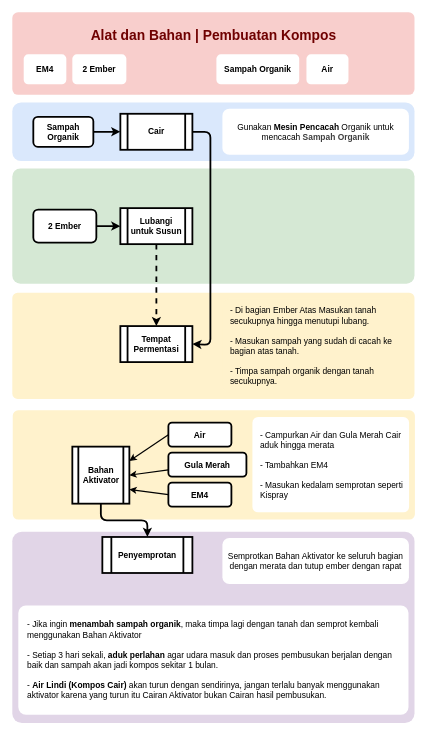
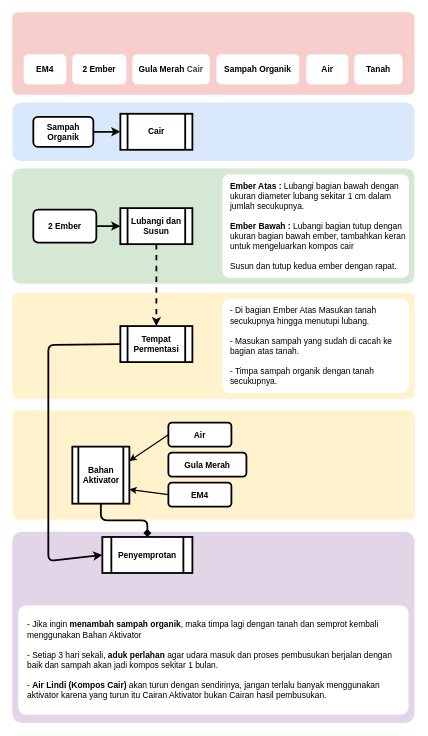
  <mxCell id="0" />
  <mxCell id="1" parent="0" />
  <mxCell id="2" value="" style="rounded=1;whiteSpace=wrap;html=1;strokeWidth=3;fontSize=14;strokeColor=none;fillColor=#f8cecc;arcSize=7;" parent="1" vertex="1"><mxGeometry x="20" y="20" width="670" height="137.5" as="geometry" /></mxCell>
  <mxCell id="3" value="" style="rounded=1;whiteSpace=wrap;html=1;strokeWidth=3;fontSize=14;strokeColor=none;fillColor=#e1d5e7;arcSize=5;" parent="1" vertex="1"><mxGeometry x="20" y="885.25" width="670" height="318.75" as="geometry" /></mxCell>
  <mxCell id="4" value="" style="rounded=1;whiteSpace=wrap;html=1;strokeWidth=3;fontSize=14;strokeColor=none;fillColor=#fff2cc;arcSize=5;" parent="1" vertex="1"><mxGeometry x="20" y="487" width="670" height="177" as="geometry" /></mxCell>
  <mxCell id="5" value="" style="rounded=1;whiteSpace=wrap;html=1;strokeWidth=3;fontSize=14;strokeColor=none;fillColor=#d5e8d4;arcSize=7;" parent="1" vertex="1"><mxGeometry x="20" y="280" width="670" height="192" as="geometry" /></mxCell>
  <mxCell id="6" value="" style="rounded=1;whiteSpace=wrap;html=1;strokeWidth=3;fontSize=14;strokeColor=none;fillColor=#dae8fc;" parent="1" vertex="1"><mxGeometry x="20" y="170.25" width="670" height="97.5" as="geometry" /></mxCell>
  <mxCell id="7" value="2 Ember" style="rounded=1;whiteSpace=wrap;html=1;strokeWidth=3;fontSize=14;fontStyle=1" parent="1" vertex="1"><mxGeometry x="55" y="348.5" width="105" height="55" as="geometry" /></mxCell>
  <mxCell id="8" value="Cair" style="shape=process;whiteSpace=wrap;html=1;backgroundOutline=1;strokeWidth=3;fontSize=14;fontStyle=1" parent="1" vertex="1"><mxGeometry x="200" y="189" width="120" height="60" as="geometry" /></mxCell>
  <mxCell id="9" value="" style="edgeStyle=none;html=1;fontSize=14;strokeWidth=3;fontStyle=1" parent="1" source="10" target="8" edge="1"><mxGeometry relative="1" as="geometry" /></mxCell>
  <mxCell id="10" value="Sampah Organik" style="rounded=1;whiteSpace=wrap;html=1;strokeWidth=3;fontSize=14;fontStyle=1" parent="1" vertex="1"><mxGeometry x="55" y="193.99" width="100" height="50" as="geometry" /></mxCell>
- <mxCell id="11" value="Lubangi untuk Susun" style="shape=process;whiteSpace=wrap;html=1;backgroundOutline=1;strokeWidth=3;fontSize=14;fontStyle=1" parent="1" vertex="1"><mxGeometry x="200" y="346.16" width="120" height="60" as="geometry" /></mxCell>
+ <mxCell id="11" value="Lubangi dan Susun" style="shape=process;whiteSpace=wrap;html=1;backgroundOutline=1;strokeWidth=3;fontSize=14;fontStyle=1" parent="1" vertex="1"><mxGeometry x="200" y="346.16" width="120" height="60" as="geometry" /></mxCell>
  <mxCell id="12" value="Tempat Permentasi" style="shape=process;whiteSpace=wrap;html=1;backgroundOutline=1;strokeWidth=3;fontSize=14;fontStyle=1" parent="1" vertex="1"><mxGeometry x="200" y="542.66" width="120" height="60" as="geometry" /></mxCell>
  <mxCell id="13" value="Penyemprotan" style="shape=process;whiteSpace=wrap;html=1;backgroundOutline=1;strokeWidth=3;fontSize=14;fontStyle=1" parent="1" vertex="1"><mxGeometry x="170" y="894" width="150" height="60" as="geometry" /></mxCell>
- <mxCell id="14" value="Gunakan &lt;b&gt;Mesin Pencacah&lt;/b&gt; Organik untuk mencacah&amp;nbsp;&lt;b style=&quot;color: rgb(63, 63, 63); background-color: transparent;&quot;&gt;Sampah Organik&lt;/b&gt;" style="rounded=1;whiteSpace=wrap;html=1;strokeWidth=3;fontSize=14;strokeColor=none;" parent="1" vertex="1"><mxGeometry x="370" y="180.56" width="310.71" height="76.87" as="geometry" /></mxCell>
- <mxCell id="16" value="&lt;div&gt;- Di bagian Ember Atas Masukan tanah secukupnya hingga menutupi lubang.&lt;/div&gt;&lt;div&gt;&lt;br&gt;&lt;/div&gt;- Masukan sampah yang sudah di cacah ke bagian atas tanah.&lt;div&gt;&lt;br&gt;&lt;/div&gt;&lt;div&gt;- Timpa sampah organik dengan tanah secukupnya.&lt;/div&gt;" style="rounded=1;whiteSpace=wrap;html=1;strokeWidth=3;fontSize=14;strokeColor=none;align=left;spacingLeft=11;arcSize=8;fillColor=#fff2cc;" parent="1" vertex="1"><mxGeometry x="370" y="497.31" width="310.71" height="156.69" as="geometry" /></mxCell>
- <mxCell id="17" value="Semprotkan Bahan Aktivator ke seluruh bagian dengan merata dan tutup ember dengan rapat" style="rounded=1;whiteSpace=wrap;html=1;strokeWidth=3;fontSize=14;strokeColor=none;" parent="1" vertex="1"><mxGeometry x="370" y="895.56" width="310.71" height="76.87" as="geometry" /></mxCell>
+ <mxCell id="15" value="&lt;b&gt;Ember Atas :&lt;/b&gt; Lubangi bagian bawah dengan ukuran diameter lubang sekitar 1 cm dalam jumlah secukupnya.&lt;div&gt;&lt;br&gt;&lt;/div&gt;&lt;div&gt;&lt;b&gt;Ember Bawah :&lt;/b&gt; Lubangi bagian tutup dengan ukuran bagian bawah ember, tambahkan keran untuk mengeluarkan kompos cair&lt;/div&gt;&lt;div&gt;&lt;br&gt;&lt;/div&gt;&lt;div&gt;Susun dan tutup kedua ember dengan rapat.&lt;/div&gt;" style="rounded=1;whiteSpace=wrap;html=1;strokeWidth=3;fontSize=14;strokeColor=none;arcSize=6;align=left;spacingLeft=11;" parent="1" vertex="1"><mxGeometry x="370" y="290.32" width="310.71" height="171.68" as="geometry" /></mxCell>
+ <mxCell id="16" value="&lt;div&gt;- Di bagian Ember Atas Masukan tanah secukupnya hingga menutupi lubang.&lt;/div&gt;&lt;div&gt;&lt;br&gt;&lt;/div&gt;- Masukan sampah yang sudah di cacah ke bagian atas tanah.&lt;div&gt;&lt;br&gt;&lt;/div&gt;&lt;div&gt;- Timpa sampah organik dengan tanah secukupnya.&lt;/div&gt;" style="rounded=1;whiteSpace=wrap;html=1;strokeWidth=3;fontSize=14;strokeColor=none;align=left;spacingLeft=11;arcSize=8;" parent="1" vertex="1"><mxGeometry x="370" y="497.31" width="310.71" height="156.69" as="geometry" /></mxCell>
  <mxCell id="18" value="- Jika ingin &lt;b&gt;menambah sampah organik&lt;/b&gt;, maka timpa lagi dengan tanah dan semprot kembali menggunakan Bahan Aktivator&lt;div&gt;&lt;br&gt;&lt;/div&gt;&lt;div&gt;- Setiap 3 hari sekali, &lt;b&gt;aduk perlahan&lt;/b&gt; agar udara masuk dan proses pembusukan berjalan dengan baik dan sampah akan jadi kompos sekitar 1 bulan.&lt;/div&gt;&lt;div&gt;&lt;br&gt;&lt;/div&gt;&lt;div&gt;- &lt;b&gt;Air Lindi (Kompos Cair)&lt;/b&gt; akan turun dengan sendirinya, jangan terlalu banyak menggunakan aktivator karena yang turun itu Cairan Aktivator bukan Cairan hasil pembusukan.&lt;/div&gt;" style="rounded=1;whiteSpace=wrap;html=1;strokeWidth=3;fontSize=14;strokeColor=none;align=left;spacingLeft=13;arcSize=7;" parent="1" vertex="1"><mxGeometry x="30" y="1008" width="650" height="182" as="geometry" /></mxCell>
  <mxCell id="19" value="Sampah Organik" style="rounded=1;whiteSpace=wrap;html=1;strokeWidth=3;fontSize=14;fontStyle=1;strokeColor=none;" parent="1" vertex="1"><mxGeometry x="360" y="90" width="138" height="50" as="geometry" /></mxCell>
+ <mxCell id="20" value="Gula Merah&amp;nbsp;&lt;span style=&quot;color: rgb(63, 63, 63); background-color: transparent;&quot;&gt;Cair&lt;/span&gt;" style="rounded=1;whiteSpace=wrap;html=1;strokeWidth=3;fontSize=14;fontStyle=1;strokeColor=none;" parent="1" vertex="1"><mxGeometry x="220" y="90" width="129" height="50" as="geometry" /></mxCell>
  <mxCell id="21" value="Air" style="rounded=1;whiteSpace=wrap;html=1;strokeWidth=3;fontSize=14;fontStyle=1;strokeColor=none;" parent="1" vertex="1"><mxGeometry x="510" y="90" width="70" height="50" as="geometry" /></mxCell>
  <mxCell id="22" value="2 Ember" style="rounded=1;whiteSpace=wrap;html=1;strokeWidth=3;fontSize=14;fontStyle=1;strokeColor=none;" parent="1" vertex="1"><mxGeometry x="120" y="90" width="90" height="50" as="geometry" /></mxCell>
  <mxCell id="23" value="EM4" style="rounded=1;whiteSpace=wrap;html=1;strokeWidth=3;fontSize=14;fontStyle=1;strokeColor=none;" parent="1" vertex="1"><mxGeometry x="39" y="90" width="71" height="50" as="geometry" /></mxCell>
- <mxCell id="24" value="Alat dan Bahan | Pembuatan Kompos" style="text;html=1;align=center;verticalAlign=middle;resizable=0;points=[];autosize=1;strokeColor=none;fillColor=none;fontStyle=1;fontSize=23;fontColor=light-dark(#6f0000, #ededed);" parent="1" vertex="1"><mxGeometry x="150" y="38" width="410" height="40" as="geometry" /></mxCell>
  <mxCell id="25" value="" style="edgeStyle=none;html=1;fontSize=14;strokeWidth=3;fontStyle=1;exitX=1;exitY=0.5;exitDx=0;exitDy=0;entryX=0;entryY=0.5;entryDx=0;entryDy=0;" parent="1" source="7" target="11" edge="1"><mxGeometry relative="1" as="geometry"><mxPoint x="165" y="217" as="sourcePoint" /><mxPoint x="210" y="217" as="targetPoint" /></mxGeometry></mxCell>
  <mxCell id="26" value="" style="edgeStyle=none;html=1;fontSize=14;strokeWidth=3;fontStyle=1;exitX=0.5;exitY=1;exitDx=0;exitDy=0;entryX=0.5;entryY=0;entryDx=0;entryDy=0;dashed=1;" parent="1" source="11" target="12" edge="1"><mxGeometry relative="1" as="geometry"><mxPoint x="170" y="386" as="sourcePoint" /><mxPoint x="210" y="386" as="targetPoint" /></mxGeometry></mxCell>
- <mxCell id="27" value="" style="edgeStyle=none;html=1;fontSize=14;strokeWidth=3;fontStyle=1;exitX=1;exitY=0.5;exitDx=0;exitDy=0;entryX=1;entryY=0.5;entryDx=0;entryDy=0;" parent="1" source="8" target="12" edge="1"><mxGeometry relative="1" as="geometry"><mxPoint x="270" y="428" as="sourcePoint" /><mxPoint x="270" y="533" as="targetPoint" /><Array as="points"><mxPoint x="350" y="219" /><mxPoint x="350" y="574" /></Array></mxGeometry></mxCell>
+ <mxCell id="28" value="Tanah" style="rounded=1;whiteSpace=wrap;html=1;strokeWidth=3;fontSize=14;fontStyle=1;strokeColor=none;" parent="1" vertex="1"><mxGeometry x="590" y="90" width="80" height="50" as="geometry" /></mxCell>
  <mxCell id="29" value="" style="rounded=1;whiteSpace=wrap;html=1;strokeWidth=3;fontSize=14;strokeColor=none;fillColor=#fff2cc;arcSize=5;" parent="1" vertex="1"><mxGeometry x="20.71" y="683" width="670" height="182" as="geometry" /></mxCell>
  <mxCell id="30" value="Bahan Aktivator" style="shape=process;whiteSpace=wrap;html=1;backgroundOutline=1;strokeWidth=3;fontSize=14;fontStyle=1" parent="1" vertex="1"><mxGeometry x="120" y="743.5" width="95" height="95" as="geometry" /></mxCell>
  <mxCell id="31" style="edgeStyle=none;html=1;entryX=1;entryY=0.25;entryDx=0;entryDy=0;strokeWidth=2;exitX=0;exitY=0.5;exitDx=0;exitDy=0;" parent="1" source="32" target="30" edge="1"><mxGeometry relative="1" as="geometry" /></mxCell>
  <mxCell id="32" value="Air" style="rounded=1;whiteSpace=wrap;html=1;strokeWidth=3;fontSize=14;fontStyle=1" parent="1" vertex="1"><mxGeometry x="280" y="703.5" width="105" height="40" as="geometry" /></mxCell>
- <mxCell id="33" value="&lt;div&gt;- Campurkan Air dan Gula Merah Cair aduk hingga merata&lt;/div&gt;&lt;div&gt;&lt;br&gt;&lt;/div&gt;&lt;div&gt;- Tambahkan EM4&lt;/div&gt;&lt;div&gt;&lt;br&gt;&lt;/div&gt;&lt;div&gt;- Masukan kedalam semprotan seperti Kispray&amp;nbsp;&lt;/div&gt;" style="rounded=1;whiteSpace=wrap;html=1;strokeWidth=3;fontSize=14;strokeColor=none;align=left;spacingLeft=11;arcSize=6;" parent="1" vertex="1"><mxGeometry x="420" y="694.16" width="261" height="158.84" as="geometry" /></mxCell>
- <mxCell id="34" style="edgeStyle=none;html=1;entryX=1;entryY=0.5;entryDx=0;entryDy=0;strokeWidth=2;" parent="1" source="35" target="30" edge="1"><mxGeometry relative="1" as="geometry" /></mxCell>
  <mxCell id="35" value="Gula Merah" style="rounded=1;whiteSpace=wrap;html=1;strokeWidth=3;fontSize=14;fontStyle=1" parent="1" vertex="1"><mxGeometry x="280" y="753.5" width="130" height="40" as="geometry" /></mxCell>
  <mxCell id="36" style="edgeStyle=none;html=1;entryX=1;entryY=0.75;entryDx=0;entryDy=0;strokeWidth=2;exitX=0;exitY=0.5;exitDx=0;exitDy=0;" parent="1" source="37" target="30" edge="1"><mxGeometry relative="1" as="geometry" /></mxCell>
  <mxCell id="37" value="EM4" style="rounded=1;whiteSpace=wrap;html=1;strokeWidth=3;fontSize=14;fontStyle=1" parent="1" vertex="1"><mxGeometry x="280" y="803.5" width="105" height="40" as="geometry" /></mxCell>
- <mxCell id="38" value="" style="edgeStyle=orthogonalEdgeStyle;html=1;fontSize=14;strokeWidth=3;fontStyle=1;exitX=0.5;exitY=1;exitDx=0;exitDy=0;entryX=0.5;entryY=0;entryDx=0;entryDy=0;" parent="1" source="30" target="13" edge="1"><mxGeometry relative="1" as="geometry"><mxPoint x="270" y="416" as="sourcePoint" /><mxPoint x="270" y="556" as="targetPoint" /></mxGeometry></mxCell>
+ <mxCell id="38" value="" style="edgeStyle=orthogonalEdgeStyle;html=1;fontSize=14;strokeWidth=3;fontStyle=1;exitX=0.5;exitY=1;exitDx=0;exitDy=0;entryX=0.5;entryY=0;entryDx=0;entryDy=0;endArrow=diamond;" parent="1" source="30" target="13" edge="1"><mxGeometry relative="1" as="geometry"><mxPoint x="270" y="416" as="sourcePoint" /><mxPoint x="270" y="556" as="targetPoint" /></mxGeometry></mxCell>
+ <mxCell id="39" value="" style="edgeStyle=none;html=1;fontSize=14;strokeWidth=3;fontStyle=1;exitX=0;exitY=0.5;exitDx=0;exitDy=0;entryX=0;entryY=0.5;entryDx=0;entryDy=0;" parent="1" source="12" target="13" edge="1"><mxGeometry relative="1" as="geometry"><mxPoint x="270" y="814" as="sourcePoint" /><mxPoint x="270" y="914" as="targetPoint" /><Array as="points"><mxPoint x="80" y="574" /><mxPoint x="80" y="934" /></Array></mxGeometry></mxCell>
